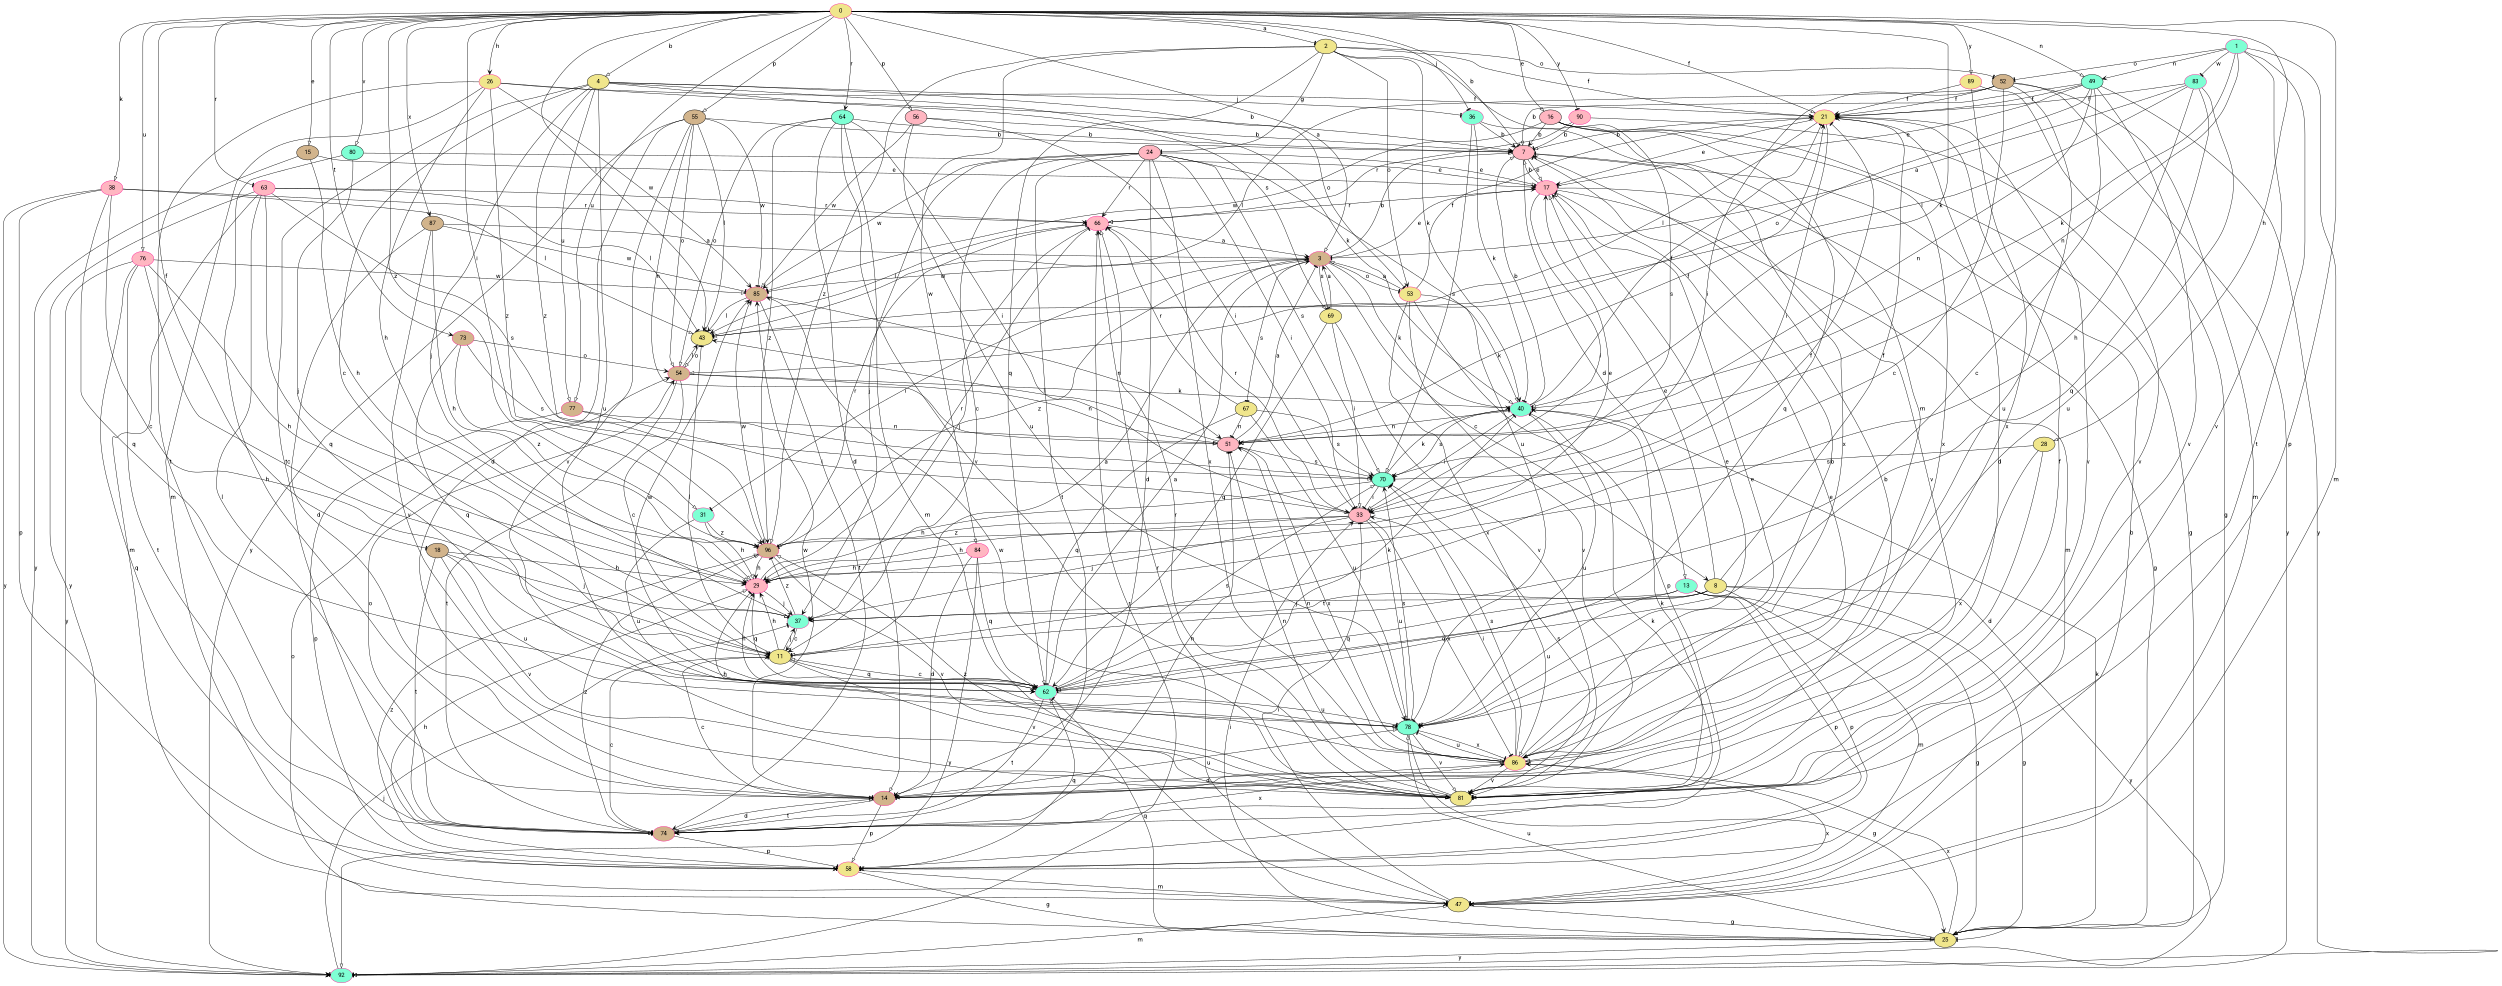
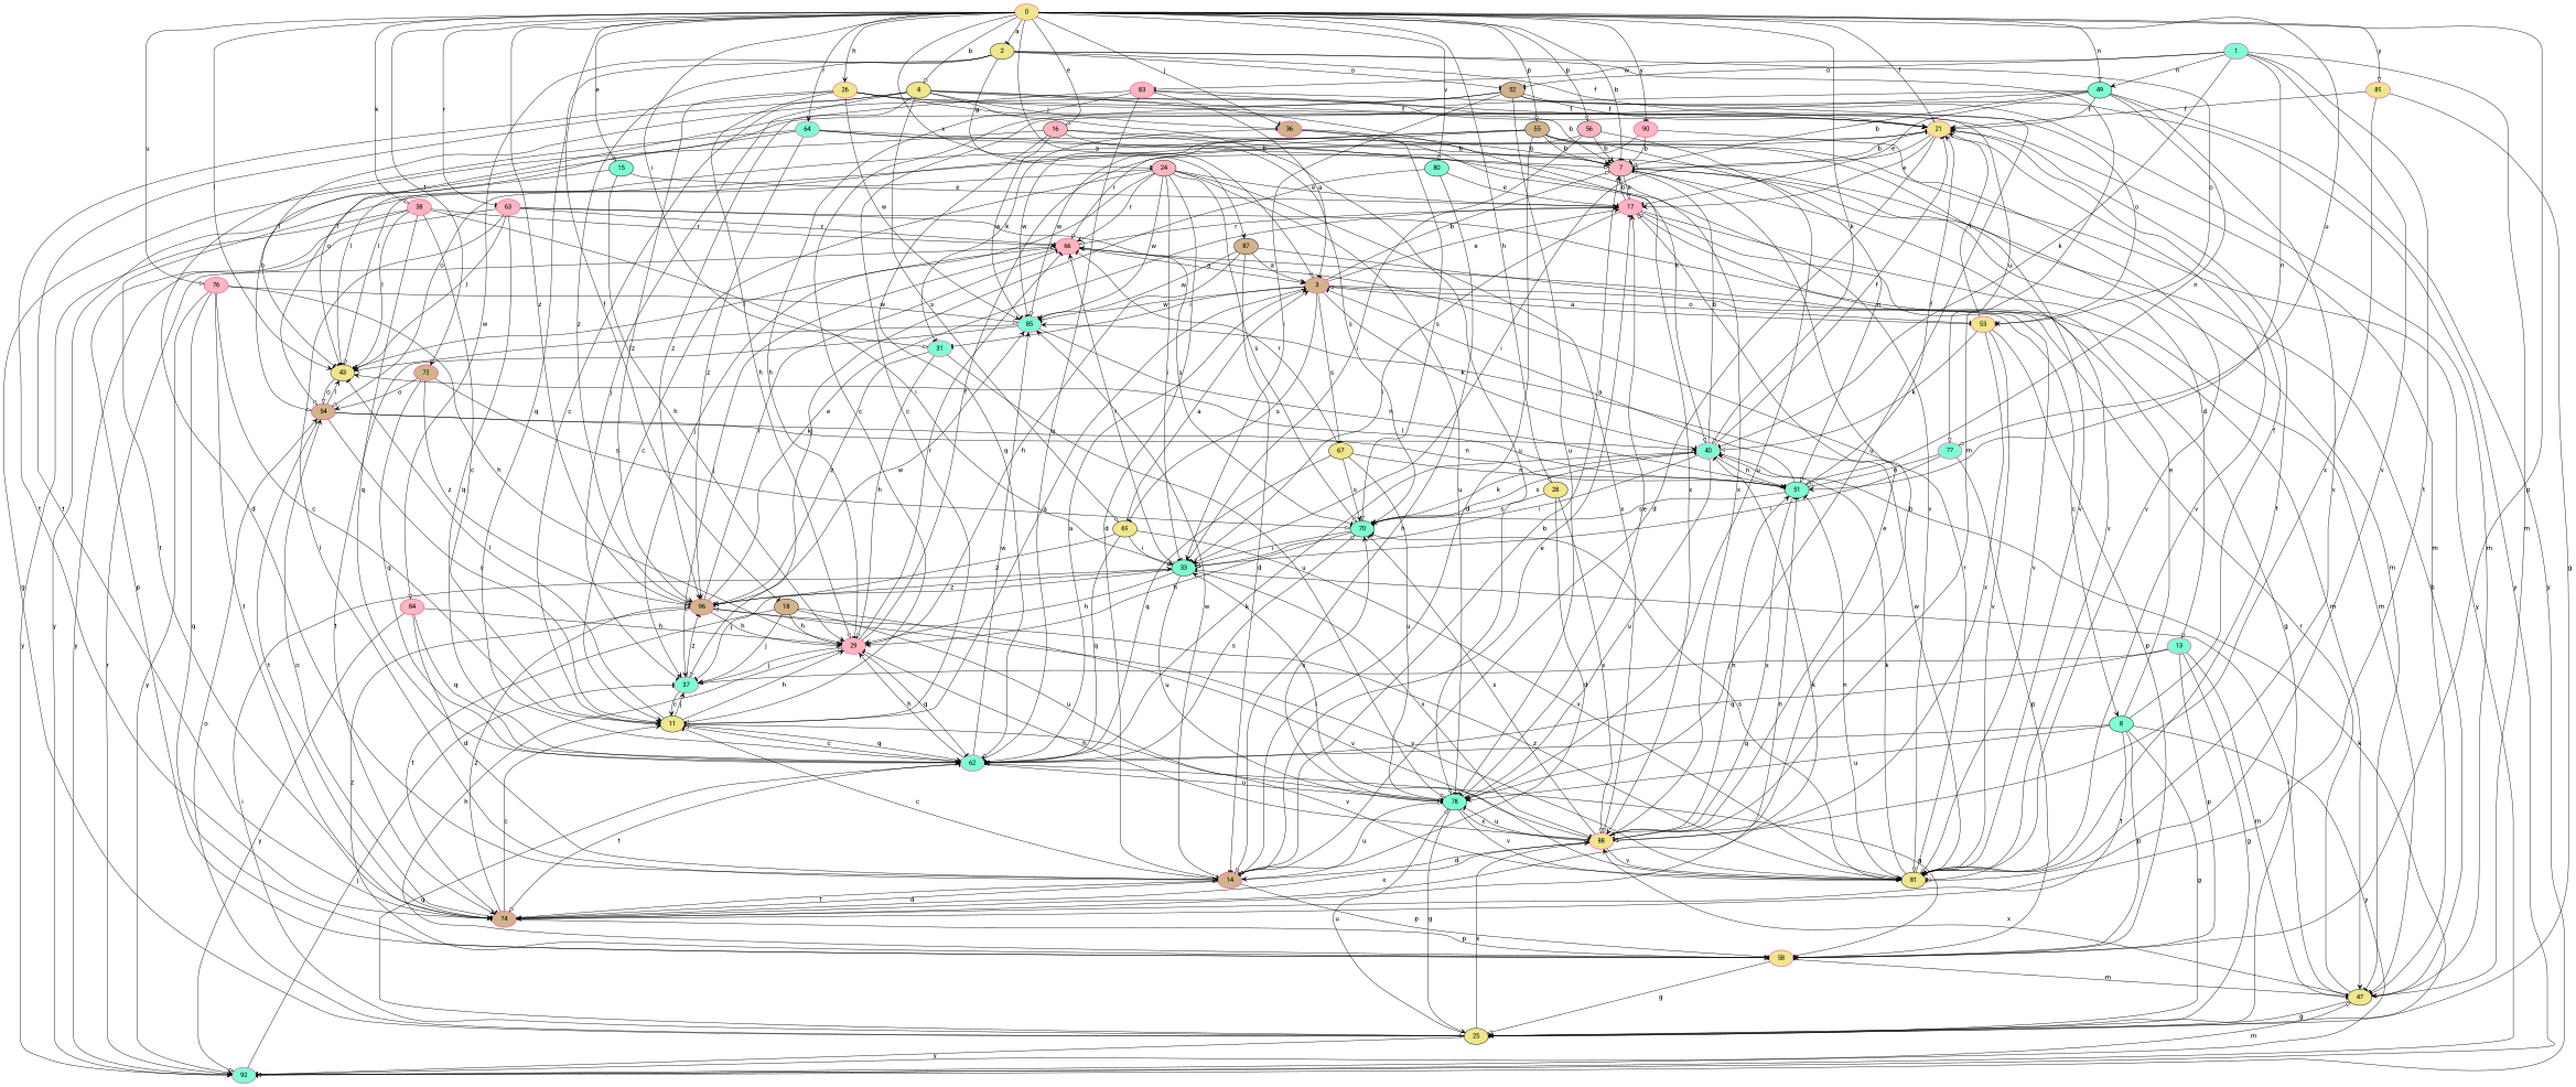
  strict digraph {
    fontname=Roboto
    node [color=deeppink fillcolor=khaki fontname=Roboto style=filled]
    edge [arrowhead=onormal fontname=Roboto]
    2 [color=black]
    0
    3 [fillcolor=tan]
    n4 [color=black label=4]
    7 [color=black fillcolor=lightpink]
-   15 [color=black fillcolor=tan]
+   15 [color=black fillcolor=aquamarine]
    16 [color=black fillcolor=lightpink]
    18 [color=black fillcolor=tan]
    21
    26
    28 [color=black]
    31 [fillcolor=aquamarine]
-   36 [fillcolor=aquamarine]
+   36 [fillcolor=tan]
    38 [fillcolor=lightpink]
    40 [fillcolor=aquamarine]
    43 [color=black]
    49 [color=black fillcolor=aquamarine]
    55 [color=black fillcolor=tan]
    56 [color=black fillcolor=lightpink]
    58
    63 [fillcolor=lightpink]
-   64 [color=black fillcolor=aquamarine]
+   64 [fillcolor=aquamarine]
    73 [fillcolor=tan]
    76 [fillcolor=lightpink]
-   77 [fillcolor=tan]
+   77 [fillcolor=aquamarine]
    80 [color=black fillcolor=aquamarine]
    87 [color=black fillcolor=tan]
    89
    90 [fillcolor=lightpink]
    96 [fillcolor=tan]
    52 [color=black fillcolor=tan]
    24 [color=black fillcolor=lightpink]
    53
    62 [fillcolor=aquamarine]
    84 [fillcolor=lightpink]
-   88 [label=86]
-   8 [color=black]
+   88
+   8 [color=black fillcolor=aquamarine]
    17 [fillcolor=lightpink]
    67 [color=black]
    69 [color=black]
-   85 [fillcolor=tan]
+   85 [fillcolor=aquamarine]
    74 [fillcolor=tan]
    11 [color=black]
    37 [fillcolor=aquamarine]
    78 [color=black fillcolor=aquamarine]
    81 [color=black]
    13 [fillcolor=aquamarine]
    92 [fillcolor=aquamarine]
    29 [fillcolor=lightpink]
    25 [color=black]
    70 [color=black fillcolor=aquamarine]
    14 [fillcolor=tan]
-   33 [color=black fillcolor=lightpink]
+   33 [color=black fillcolor=aquamarine]
    47 [color=black]
    66 [fillcolor=lightpink]
-   51 [color=black fillcolor=lightpink]
+   51 [color=black fillcolor=aquamarine]
    54 [fillcolor=tan]
    1 [fillcolor=aquamarine]
-   83 [fillcolor=aquamarine]
+   83 [fillcolor=lightpink]
    2 -> 21 [label=f]
-   2 -> 40 [arrowhead=vee label=k]
    2 -> 96 [label=z]
    2 -> 52 [arrowhead=tee label=o]
    2 -> 24 [arrowhead=tee label=g]
    2 -> 53 [arrowhead=vee label=o]
    2 -> 62 [label=q]
    2 -> 84 [label=w]
    2 -> 88 [label=m]
    0 -> 2 [arrowhead=tee label=a]
    0 -> 3 [label=a]
    0 -> n4 [label=b]
    0 -> 7 [arrowhead=tee label=b]
    0 -> 15 [label=e]
    0 -> 16 [label=e]
    0 -> 18 [arrowhead=tee label=f]
    0 -> 21 [label=f]
    0 -> 26 [arrowhead=vee label=h]
    0 -> 28 [label=h]
    0 -> 31 [label=i]
    0 -> 36 [arrowhead=tee label=j]
    0 -> 38 [label=k]
    0 -> 40 [label=k]
    0 -> 43 [arrowhead=vee label=l]
    0 -> 49 [label=n]
    0 -> 55 [label=p]
    0 -> 56 [label=p]
    0 -> 58 [arrowhead=vee label=p]
    0 -> 63 [arrowhead=tee label=r]
    0 -> 64 [arrowhead=vee label=r]
    0 -> 73 [arrowhead=vee label=t]
    0 -> 76 [label=u]
    0 -> 77 [label=u]
    0 -> 80 [label=v]
    0 -> 87 [arrowhead=vee label=x]
    0 -> 89 [label=y]
    0 -> 90 [arrowhead=tee label=y]
    0 -> 96 [label=z]
    3 -> 7 [label=b]
    3 -> 31 [arrowhead=tee label=i]
    3 -> 40 [arrowhead=tee label=k]
-   3 -> 96 [arrowhead=tee label=z]
+   69 -> 96 [arrowhead=tee label=z]
    3 -> 53 [arrowhead=tee label=o]
    3 -> 8 [arrowhead=vee label=c]
    3 -> 17 [arrowhead=vee label=e]
    3 -> 67 [arrowhead=tee label=s]
    3 -> 69 [arrowhead=tee label=s]
    3 -> 85 [arrowhead=tee label=w]
    n4 -> 36 [arrowhead=tee label=j]
    n4 -> 40 [label=k]
    n4 -> 77 [label=u]
    n4 -> 96 [arrowhead=vee label=z]
    n4 -> 53 [arrowhead=tee label=o]
    n4 -> 69 [label=s]
    n4 -> 74 [arrowhead=tee label=t]
    n4 -> 11 [arrowhead=tee label=c]
    n4 -> 37 [arrowhead=tee label=j]
    n4 -> 78 [label=u]
    7 -> 17 [label=e]
    7 -> 81 [arrowhead=tee label=v]
    7 -> 13 [label=d]
    15 -> 17 [arrowhead=vee label=e]
    15 -> 92 [arrowhead=vee label=y]
    15 -> 29 [arrowhead=vee label=h]
    16 -> 7 [arrowhead=vee label=b]
    16 -> 62 [label=q]
    16 -> 88 [label=x]
    16 -> 85 [arrowhead=tee label=w]
    16 -> 25 [label=g]
    16 -> 70 [arrowhead=vee label=s]
    18 -> 74 [arrowhead=tee label=t]
    18 -> 37 [label=j]
    18 -> 78 [arrowhead=tee label=u]
    18 -> 81 [label=v]
    18 -> 29 [arrowhead=vee label=h]
    21 -> 7 [label=b]
    21 -> 43 [label=l]
    21 -> 17 [arrowhead=vee label=e]
    21 -> 81 [arrowhead=tee label=v]
    21 -> 14 [label=d]
    21 -> 33 [arrowhead=vee label=i]
    26 -> 7 [arrowhead=vee label=b]
    26 -> 21 [arrowhead=vee label=f]
    26 -> 96 [arrowhead=vee label=z]
    26 -> 85 [arrowhead=vee label=w]
    26 -> 74 [label=t]
    26 -> 29 [label=h]
    26 -> 47 [arrowhead=tee label=m]
    28 -> 88 [label=x]
    28 -> 70 [arrowhead=tee label=s]
    28 -> 14 [arrowhead=tee label=d]
    31 -> 96 [arrowhead=vee label=z]
    31 -> 78 [label=u]
    31 -> 29 [label=h]
    36 -> 7 [arrowhead=vee label=b]
-   36 -> 40 [arrowhead=tee label=k]
+   36 -> 31 [arrowhead=tee label=k]
    36 -> 88 [arrowhead=vee label=x]
    36 -> 70 [label=s]
    38 -> 43 [label=l]
    38 -> 58 [arrowhead=vee label=p]
    38 -> 62 [arrowhead=vee label=q]
    38 -> 11 [arrowhead=tee label=c]
    38 -> 92 [label=y]
    38 -> 66 [arrowhead=vee label=r]
    40 -> 7 [label=b]
    40 -> 21 [arrowhead=tee label=f]
    40 -> 78 [label=u]
    40 -> 70 [arrowhead=tee label=s]
    40 -> 33 [label=i]
    40 -> 51 [arrowhead=tee label=n]
    43 -> 54 [label=o]
    49 -> 7 [label=b]
    49 -> 21 [arrowhead=vee label=f]
    49 -> 17 [arrowhead=tee label=e]
    49 -> 11 [arrowhead=tee label=c]
    49 -> 81 [label=v]
    49 -> 92 [arrowhead=tee label=y]
    49 -> 51 [label=n]
    49 -> 54 [label=o]
    55 -> 7 [label=b]
    55 -> 43 [arrowhead=tee label=l]
    55 -> 85 [arrowhead=tee label=w]
    55 -> 81 [label=v]
    55 -> 92 [arrowhead=tee label=y]
    55 -> 14 [label=d]
    55 -> 51 [label=n]
    55 -> 54 [label=o]
    56 -> 7 [arrowhead=vee label=b]
    56 -> 85 [label=w]
    56 -> 78 [arrowhead=vee label=u]
    56 -> 33 [arrowhead=tee label=i]
    58 -> 96 [label=z]
    58 -> 62 [label=q]
    58 -> 29 [label=h]
    58 -> 25 [label=g]
    58 -> 47 [arrowhead=tee label=m]
    63 -> 43 [arrowhead=tee label=l]
    63 -> 62 [arrowhead=vee label=q]
    63 -> 92 [arrowhead=vee label=y]
    63 -> 70 [arrowhead=tee label=s]
    63 -> 14 [label=l]
    63 -> 47 [arrowhead=vee label=m]
    63 -> 66 [arrowhead=tee label=r]
    64 -> 7 [label=b]
    64 -> 96 [arrowhead=vee label=z]
    64 -> 81 [label=v]
    64 -> 14 [label=d]
-   64 -> 33 [arrowhead=vee label=i]
+   38 -> 33 [arrowhead=vee label=i]
    64 -> 47 [arrowhead=tee label=m]
    64 -> 54 [label=o]
    73 -> 96 [arrowhead=tee label=z]
    73 -> 62 [arrowhead=vee label=q]
    73 -> 70 [label=s]
    73 -> 54 [arrowhead=vee label=o]
    76 -> 58 [label=q]
    76 -> 85 [label=w]
    76 -> 74 [label=t]
    76 -> 11 [arrowhead=tee label=c]
    76 -> 92 [arrowhead=vee label=y]
    76 -> 29 [arrowhead=tee label=h]
    77 -> 58 [arrowhead=tee label=p]
    77 -> 33 [label=i]
    77 -> 51 [label=n]
    80 -> 17 [arrowhead=tee label=e]
    80 -> 37 [label=j]
    80 -> 14 [label=h]
    87 -> 3 [arrowhead=vee label=a]
    87 -> 85 [arrowhead=tee label=w]
    87 -> 81 [label=v]
    87 -> 29 [label=h]
    87 -> 14 [arrowhead=tee label=d]
    89 -> 21 [arrowhead=vee label=f]
    89 -> 88 [label=x]
    89 -> 25 [arrowhead=vee label=g]
    90 -> 7 [arrowhead=tee label=b]
    90 -> 81 [label=v]
    90 -> 66 [label=r]
    96 -> 17 [arrowhead=vee label=e]
    96 -> 85 [arrowhead=vee label=w]
    96 -> 81 [arrowhead=vee label=v]
    96 -> 29 [arrowhead=vee label=h]
    96 -> 66 [arrowhead=tee label=r]
    52 -> 21 [arrowhead=vee label=f]
    52 -> 43 [arrowhead=tee label=l]
    52 -> 11 [label=c]
    52 -> 78 [arrowhead=tee label=u]
    52 -> 92 [label=y]
    52 -> 33 [arrowhead=vee label=i]
    52 -> 47 [label=m]
    24 -> 88 [label=x]
    24 -> 17 [label=e]
    24 -> 85 [arrowhead=vee label=w]
    24 -> 74 [arrowhead=vee label=t]
    24 -> 11 [arrowhead=vee label=c]
    24 -> 37 [arrowhead=vee label=j]
    24 -> 78 [arrowhead=tee label=u]
    24 -> 70 [label=s]
    24 -> 14 [arrowhead=tee label=d]
    24 -> 33 [arrowhead=tee label=i]
    24 -> 66 [arrowhead=vee label=r]
    53 -> 3 [label=a]
    53 -> 21 [arrowhead=vee label=f]
    53 -> 40 [label=k]
    53 -> 58 [label=p]
    53 -> 88 [label=x]
    53 -> 81 [arrowhead=vee label=v]
    62 -> 3 [arrowhead=vee label=a]
    62 -> 40 [arrowhead=tee label=k]
    62 -> 85 [arrowhead=vee label=w]
    62 -> 74 [label=t]
    62 -> 11 [label=c]
    62 -> 78 [arrowhead=tee label=u]
    62 -> 29 [arrowhead=vee label=h]
    62 -> 70 [label=s]
    84 -> 62 [label=q]
    84 -> 92 [label=y]
    84 -> 29 [arrowhead=vee label=h]
    84 -> 14 [arrowhead=vee label=d]
    88 -> 7 [arrowhead=tee label=b]
    88 -> 17 [label=e]
    88 -> 78 [arrowhead=tee label=u]
    88 -> 81 [label=v]
    88 -> 29 [arrowhead=tee label=h]
    88 -> 70 [arrowhead=tee label=s]
    88 -> 14 [arrowhead=vee label=d]
    88 -> 33 [arrowhead=vee label=i]
    88 -> 51 [arrowhead=vee label=n]
    8 -> 21 [arrowhead=vee label=f]
    8 -> 58 [arrowhead=tee label=p]
    8 -> 62 [label=q]
    8 -> 17 [label=e]
-   8 -> 37 [arrowhead=vee label=t]
+   8 -> 74 [arrowhead=vee label=t]
    8 -> 78 [arrowhead=vee label=u]
    8 -> 92 [label=y]
    8 -> 25 [arrowhead=tee label=g]
    17 -> 7 [label=b]
    17 -> 25 [label=g]
    17 -> 33 [arrowhead=tee label=i]
    17 -> 47 [arrowhead=tee label=m]
    17 -> 66 [label=r]
    67 -> 62 [arrowhead=tee label=q]
    67 -> 78 [label=u]
    67 -> 70 [arrowhead=vee label=s]
    67 -> 66 [arrowhead=tee label=r]
    67 -> 51 [arrowhead=tee label=n]
    69 -> 3 [arrowhead=vee label=a]
    69 -> 62 [arrowhead=vee label=q]
    69 -> 81 [arrowhead=vee label=v]
    69 -> 33 [label=i]
    85 -> 43 [arrowhead=vee label=l]
    85 -> 74 [arrowhead=vee label=t]
    85 -> 51 [arrowhead=vee label=n]
    74 -> 40 [arrowhead=tee label=k]
    74 -> 58 [arrowhead=tee label=p]
    74 -> 96 [label=z]
    74 -> 88 [arrowhead=vee label=x]
    74 -> 11 [arrowhead=vee label=c]
    74 -> 14 [label=d]
    74 -> 51 [arrowhead=tee label=n]
    74 -> 54 [arrowhead=vee label=o]
    11 -> 3 [arrowhead=tee label=a]
    11 -> 43 [arrowhead=tee label=l]
    11 -> 62 [arrowhead=vee label=q]
    11 -> 37 [arrowhead=vee label=j]
    11 -> 81 [label=v]
    11 -> 29 [arrowhead=vee label=h]
    37 -> 96 [arrowhead=tee label=z]
    37 -> 11 [arrowhead=vee label=c]
    78 -> 88 [arrowhead=tee label=x]
    78 -> 17 [arrowhead=vee label=e]
    78 -> 81 [label=v]
    78 -> 25 [arrowhead=vee label=g]
    78 -> 70 [arrowhead=vee label=s]
    81 -> 21 [arrowhead=tee label=f]
    81 -> 40 [arrowhead=vee label=k]
    81 -> 96 [label=z]
    81 -> 85 [arrowhead=vee label=w]
    81 -> 70 [arrowhead=tee label=s]
    81 -> 66 [label=r]
    81 -> 51 [arrowhead=tee label=n]
    13 -> 58 [arrowhead=tee label=p]
    13 -> 62 [arrowhead=tee label=q]
    13 -> 37 [label=j]
    13 -> 25 [label=g]
    13 -> 47 [arrowhead=tee label=m]
    92 -> 37 [arrowhead=tee label=j]
    92 -> 47 [label=m]
    92 -> 66 [label=r]
    29 -> 21 [arrowhead=tee label=f]
    29 -> 62 [arrowhead=tee label=q]
    29 -> 37 [arrowhead=vee label=j]
    29 -> 66 [arrowhead=tee label=r]
    25 -> 40 [arrowhead=tee label=k]
    25 -> 62 [arrowhead=tee label=q]
    25 -> 88 [label=x]
    25 -> 78 [label=u]
    25 -> 92 [arrowhead=tee label=y]
    25 -> 33 [arrowhead=vee label=i]
    25 -> 54 [arrowhead=vee label=o]
    70 -> 40 [arrowhead=tee label=k]
    70 -> 29 [arrowhead=vee label=h]
    70 -> 33 [arrowhead=tee label=i]
    14 -> 7 [arrowhead=vee label=b]
    14 -> 58 [label=p]
    14 -> 17 [arrowhead=tee label=e]
    14 -> 85 [arrowhead=vee label=w]
    14 -> 74 [label=t]
    14 -> 11 [arrowhead=tee label=c]
    14 -> 78 [label=u]
    33 -> 96 [label=z]
    33 -> 88 [arrowhead=tee label=x]
    33 -> 37 [arrowhead=tee label=j]
    33 -> 78 [arrowhead=tee label=u]
    33 -> 29 [arrowhead=vee label=h]
    33 -> 66 [arrowhead=vee label=r]
    47 -> 7 [arrowhead=tee label=b]
    47 -> 88 [arrowhead=vee label=x]
    47 -> 25 [label=g]
    47 -> 33 [arrowhead=tee label=i]
    47 -> 66 [arrowhead=vee label=r]
    66 -> 3 [arrowhead=vee label=a]
    66 -> 43 [arrowhead=vee label=l]
    66 -> 37 [arrowhead=vee label=j]
    51 -> 3 [arrowhead=tee label=a]
    51 -> 21 [arrowhead=vee label=f]
    51 -> 43 [arrowhead=vee label=l]
    51 -> 88 [arrowhead=tee label=x]
    51 -> 70 [arrowhead=vee label=s]
    54 -> 40 [arrowhead=vee label=k]
    54 -> 43 [arrowhead=vee label=l]
    54 -> 74 [arrowhead=tee label=t]
    54 -> 11 [arrowhead=vee label=c]
    54 -> 51 [label=n]
    1 -> 40 [arrowhead=tee label=k]
    1 -> 49 [arrowhead=vee label=n]
    1 -> 52 [arrowhead=tee label=o]
    1 -> 74 [arrowhead=vee label=t]
    1 -> 81 [arrowhead=tee label=v]
    1 -> 47 [arrowhead=vee label=m]
    1 -> 51 [arrowhead=vee label=n]
    1 -> 83 [arrowhead=tee label=w]
    83 -> 3 [arrowhead=tee label=a]
    83 -> 21 [arrowhead=vee label=f]
    83 -> 43 [arrowhead=tee label=l]
    83 -> 62 [arrowhead=tee label=q]
    83 -> 78 [arrowhead=tee label=u]
    83 -> 29 [arrowhead=tee label=h]
  }
